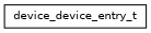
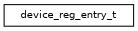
  digraph {
    rankdir=LR
-   n1 [color=black fillcolor=white fontname=Helvetica fontsize=10 height=0.2 label=device_device_entry_t shape=record style=filled width=0.4]
+   n1 [color=black fillcolor=white fontname=Helvetica fontsize=10 height=0.2 label=device_reg_entry_t shape=record style=filled width=0.4]
  }
